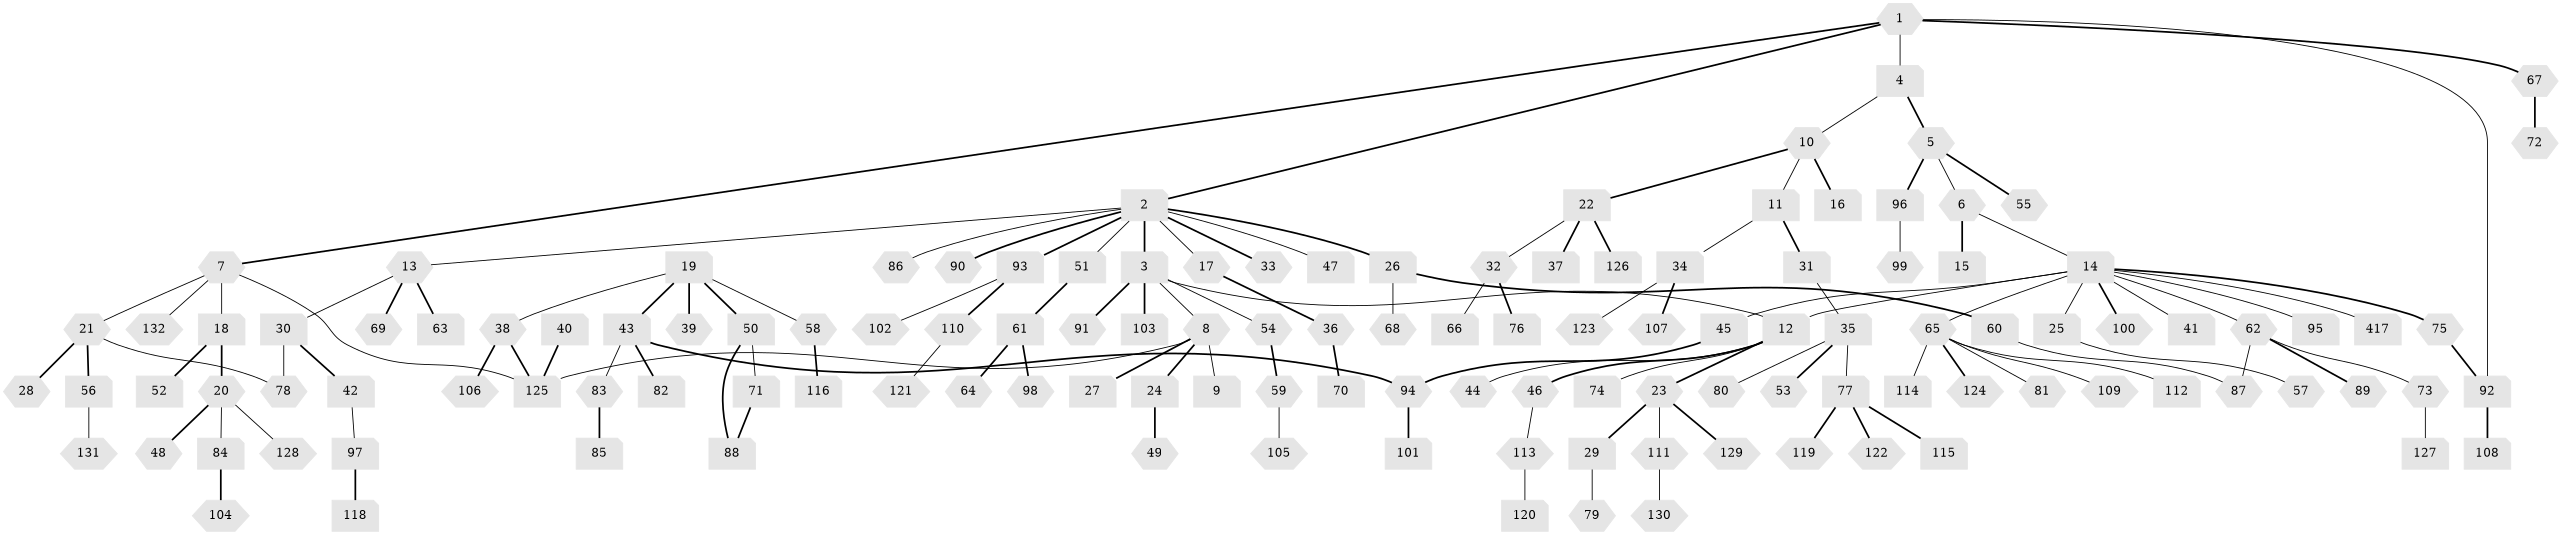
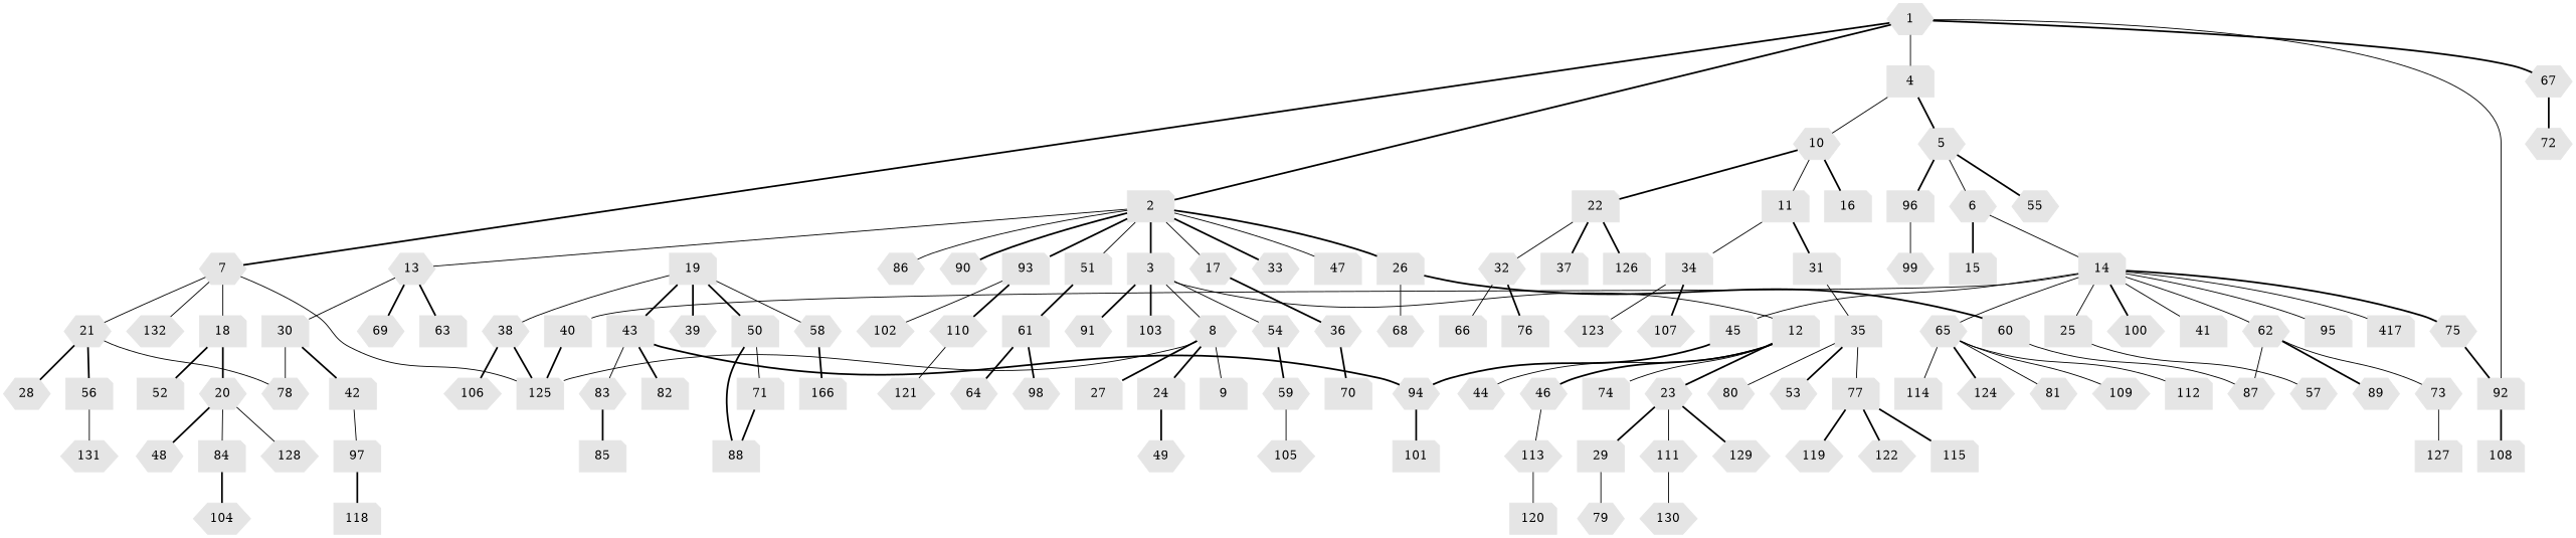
  graph {
    node [color=gray90 shape=hexagon style=filled]
    edge [style=bold]
    2 [shape=note]
    1
    4 [shape=note]
    7
    67
    92 [shape=note]
    3 [shape=note]
    13
    17
    26 [shape=note]
    33
    47 [shape=note]
    51 [shape=note]
    86
    90
    93 [shape=note]
    5
    10
    18 [shape=note]
    21
    125 [shape=note]
    132
    72
    108 [shape=note]
    8
    12 [shape=note]
    54
    91
    103 [shape=note]
    30 [shape=note]
    63 [shape=note]
    69
    36
    60 [shape=note]
    68
    61 [shape=note]
    102
    110
    9 [shape=note]
    24 [shape=note]
    27 [shape=note]
    23
    44
    46
    74 [shape=note]
    59
    6
    55
    96 [shape=note]
    11 [shape=note]
    16 [shape=note]
    22 [shape=note]
    14 [shape=note]
    15 [shape=note]
    99
    25 [shape=note]
    40 [shape=note]
    41 [shape=note]
    45 [shape=note]
    62
    65
    75
    95 [shape=note]
    n64 [label=417 shape=note]
    100
    20
    52 [shape=note]
    28
    56 [shape=note]
    78
    49
    19 [shape=note]
    38
    39
    43 [shape=note]
    50 [shape=note]
    58
    31 [shape=note]
    34 [shape=note]
    32
    37 [shape=note]
    126 [shape=note]
    35 [shape=note]
    107
    123
    29 [shape=note]
    111
    129
    113
    42 [shape=note]
    57
    94
    87
    73
    89
    81
    109
    112 [shape=note]
    114 [shape=note]
    124
    70 [shape=note]
    48
    84 [shape=note]
    128
    106
    82 [shape=note]
    83
    71 [shape=note]
    88 [shape=note]
-   116 [shape=note]
+   116 [shape=note label=166]
    104
    131
    66 [shape=note]
    76 [shape=note]
    79
    130
    97 [shape=note]
    53
    77 [shape=note]
    80
    115 [shape=note]
    119
    122
    118 [shape=note]
    85 [shape=note]
    101 [shape=note]
    120 [shape=note]
    64
    98
    105
    127 [shape=note]
    121
    2 -- 3
    2 -- 13 [style=solid]
    2 -- 17 [style=solid]
    2 -- 26
    2 -- 33
    2 -- 47 [style=solid]
    2 -- 51 [style=solid]
    2 -- 86 [style=solid]
    2 -- 90
    2 -- 93
    1 -- 2
    1 -- 4 [style=solid]
    1 -- 7
    1 -- 67
    1 -- 92 [style=solid]
    4 -- 5
    4 -- 10 [style=solid]
    7 -- 18 [style=solid]
    7 -- 21 [style=solid]
    7 -- 125 [style=solid]
    7 -- 132 [style=solid]
    67 -- 72
    92 -- 108
    3 -- 8 [style=solid]
    3 -- 12 [style=solid]
    3 -- 54 [style=solid]
    3 -- 91
    3 -- 103
    13 -- 30 [style=solid]
    13 -- 63
    13 -- 69
    17 -- 36
    26 -- 60
    26 -- 68 [style=solid]
    51 -- 61
    93 -- 102 [style=solid]
    93 -- 110
    5 -- 6 [style=solid]
    5 -- 55
    5 -- 96
    10 -- 11 [style=solid]
    10 -- 16
    10 -- 22
    18 -- 20
    18 -- 52
    21 -- 28
    21 -- 56
    21 -- 78 [style=solid]
    8 -- 125 [style=solid]
    8 -- 9 [style=solid]
    8 -- 24
    8 -- 27
    12 -- 23
    12 -- 44 [style=solid]
    12 -- 46
    12 -- 74 [style=solid]
    54 -- 59
    30 -- 78 [style=solid]
    30 -- 42
    36 -- 70
    60 -- 87 [style=solid]
    61 -- 64
    61 -- 98
    110 -- 121 [style=solid]
    24 -- 49
    23 -- 29
    23 -- 111 [style=solid]
    23 -- 129
    46 -- 113 [style=solid]
    59 -- 105 [style=solid]
    6 -- 14 [style=solid]
    6 -- 15
    96 -- 99 [style=solid]
    11 -- 31
    11 -- 34 [style=solid]
    22 -- 32 [style=solid]
    22 -- 37
    22 -- 126
    14 -- 25 [style=solid]
-   14 -- 12 [style=solid]
+   14 -- 40 [style=solid]
    14 -- 41 [style=solid]
    14 -- 45 [style=solid]
    14 -- 62 [style=solid]
    14 -- 65 [style=solid]
    14 -- 75
    14 -- 95 [style=solid]
    14 -- n64 [style=solid]
    14 -- 100
    25 -- 57 [style=solid]
    40 -- 125
    45 -- 94
    62 -- 87 [style=solid]
    62 -- 73 [style=solid]
    62 -- 89
    65 -- 81 [style=solid]
    65 -- 109 [style=solid]
    65 -- 112 [style=solid]
    65 -- 114 [style=solid]
    65 -- 124
    75 -- 92
    20 -- 48
    20 -- 84 [style=solid]
    20 -- 128 [style=solid]
    56 -- 131 [style=solid]
    19 -- 38 [style=solid]
    19 -- 39
    19 -- 43
    19 -- 50
    19 -- 58 [style=solid]
    38 -- 125
    38 -- 106
    43 -- 94
    43 -- 82
    43 -- 83 [style=solid]
    50 -- 71 [style=solid]
    50 -- 88
    58 -- 116
    31 -- 35 [style=solid]
    34 -- 107
    34 -- 123 [style=solid]
    32 -- 66 [style=solid]
    32 -- 76
    35 -- 53
    35 -- 77 [style=solid]
    35 -- 80 [style=solid]
    29 -- 79 [style=solid]
    111 -- 130 [style=solid]
    113 -- 120 [style=solid]
    42 -- 97 [style=solid]
    94 -- 101
    73 -- 127 [style=solid]
    84 -- 104
    83 -- 85
    71 -- 88
    97 -- 118
    77 -- 115
    77 -- 119
    77 -- 122
  }
